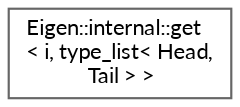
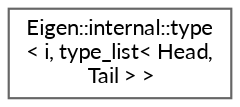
  digraph {
    rankdir=TB
    fontname=Lato
-   n1 [color=grey40 fillcolor=white fontname=Lato fontsize=10 height=0.2 label="Eigen::internal::get\l\< i, type_list\< Head,\l Tail \> \>" shape=box style=filled width=0.4]
+   n1 [color=grey40 fillcolor=white fontname=Lato fontsize=10 height=0.2 label="Eigen::internal::type\l\< i, type_list\< Head,\l Tail \> \>" shape=box style=filled width=0.4]
  }
